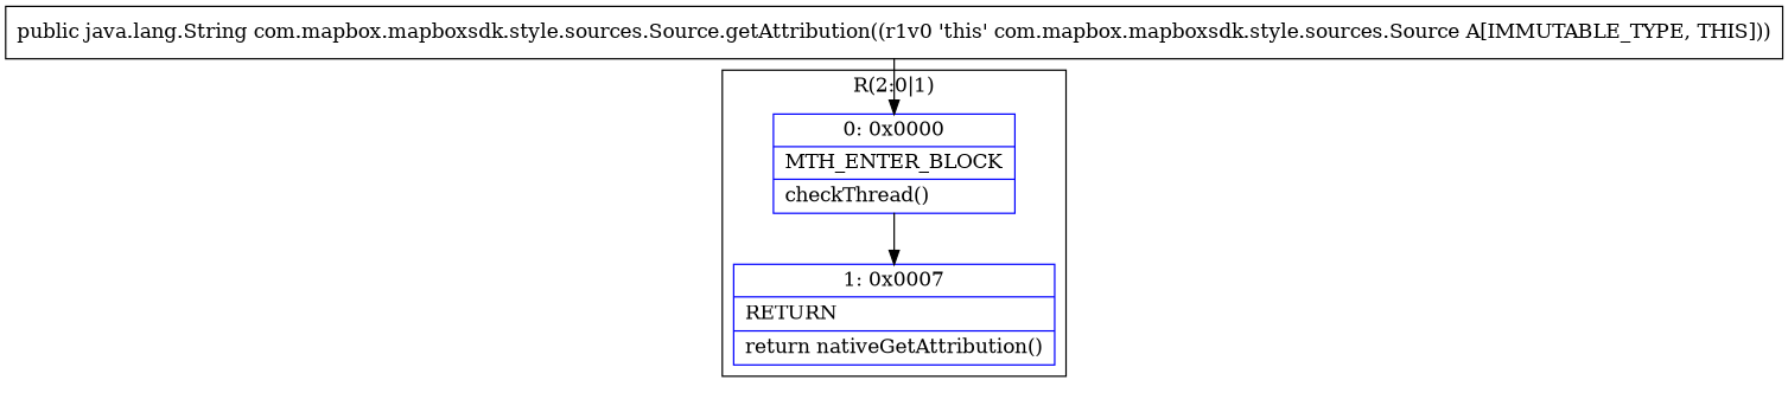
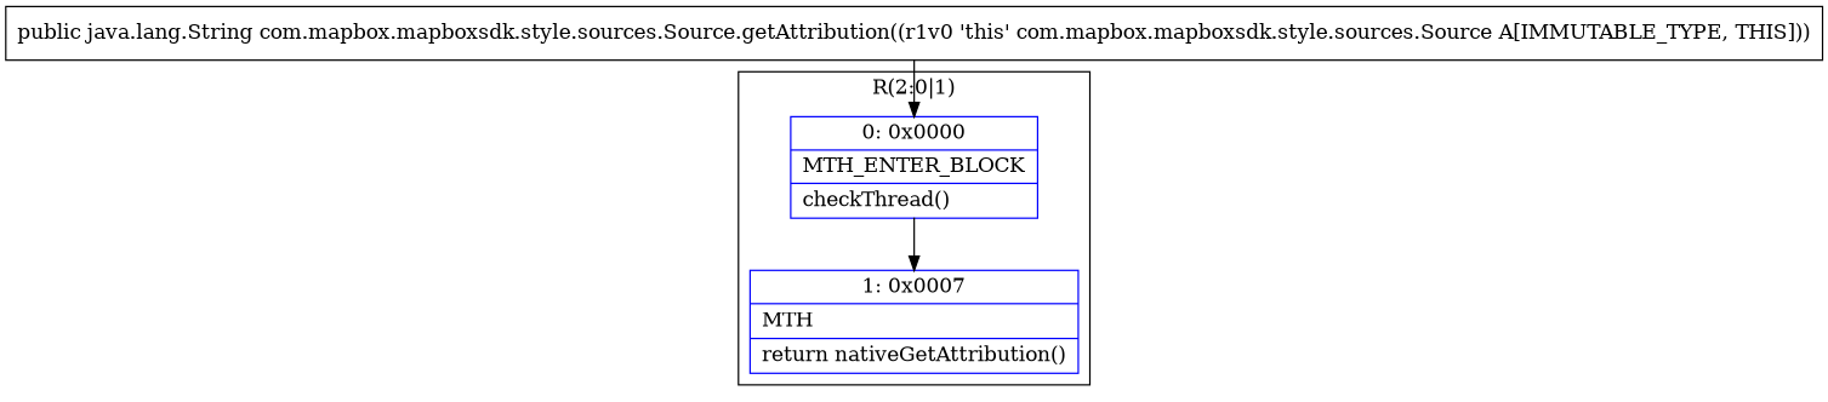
  digraph {
    fontname="DejaVu Serif"
    node [color=blue shape=record fontname="DejaVu Serif"]
    edge [fontname="DejaVu Serif"]
    n1 [label="{0\:\ 0x0000|MTH_ENTER_BLOCK\l|checkThread()\l}"]
-   n2 [label="{1\:\ 0x0007|RETURN\l|return nativeGetAttribution()\l}"]
+   n2 [label="{1\:\ 0x0007|MTH\l|return nativeGetAttribution()\l}"]
    n3 [label="{public java.lang.String com.mapbox.mapboxsdk.style.sources.Source.getAttribution((r1v0 'this' com.mapbox.mapboxsdk.style.sources.Source A[IMMUTABLE_TYPE, THIS])) }" color=""]
    subgraph cluster_1 {
      label="R(2:0|1)"
      n1
      n2
    }
    n1 -> n2
    n3 -> n1
  }
